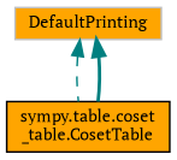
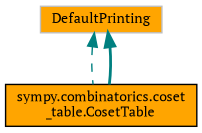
  digraph {
    fontname="PT Serif"
    node [fillcolor=orange fontname="PT Serif" fontsize=10 shape=record style=filled]
    edge [color=teal dir=back fontname="PT Serif" fontsize=10 labelfontname=Helvetica labelfontsize=10]
-   n1 [color=black fontcolor=black height=0.2 label="sympy.table.coset\l_table.CosetTable" width=0.4]
+   n1 [color=black fontcolor=black height=0.2 label="sympy.combinatorics.coset\l_table.CosetTable" width=0.4]
    n2 [color=grey75 height=0.2 label=DefaultPrinting width=0.4]
    n2 -> n1 [style=dashed]
    n2 -> n1 [style=bold]
  }
